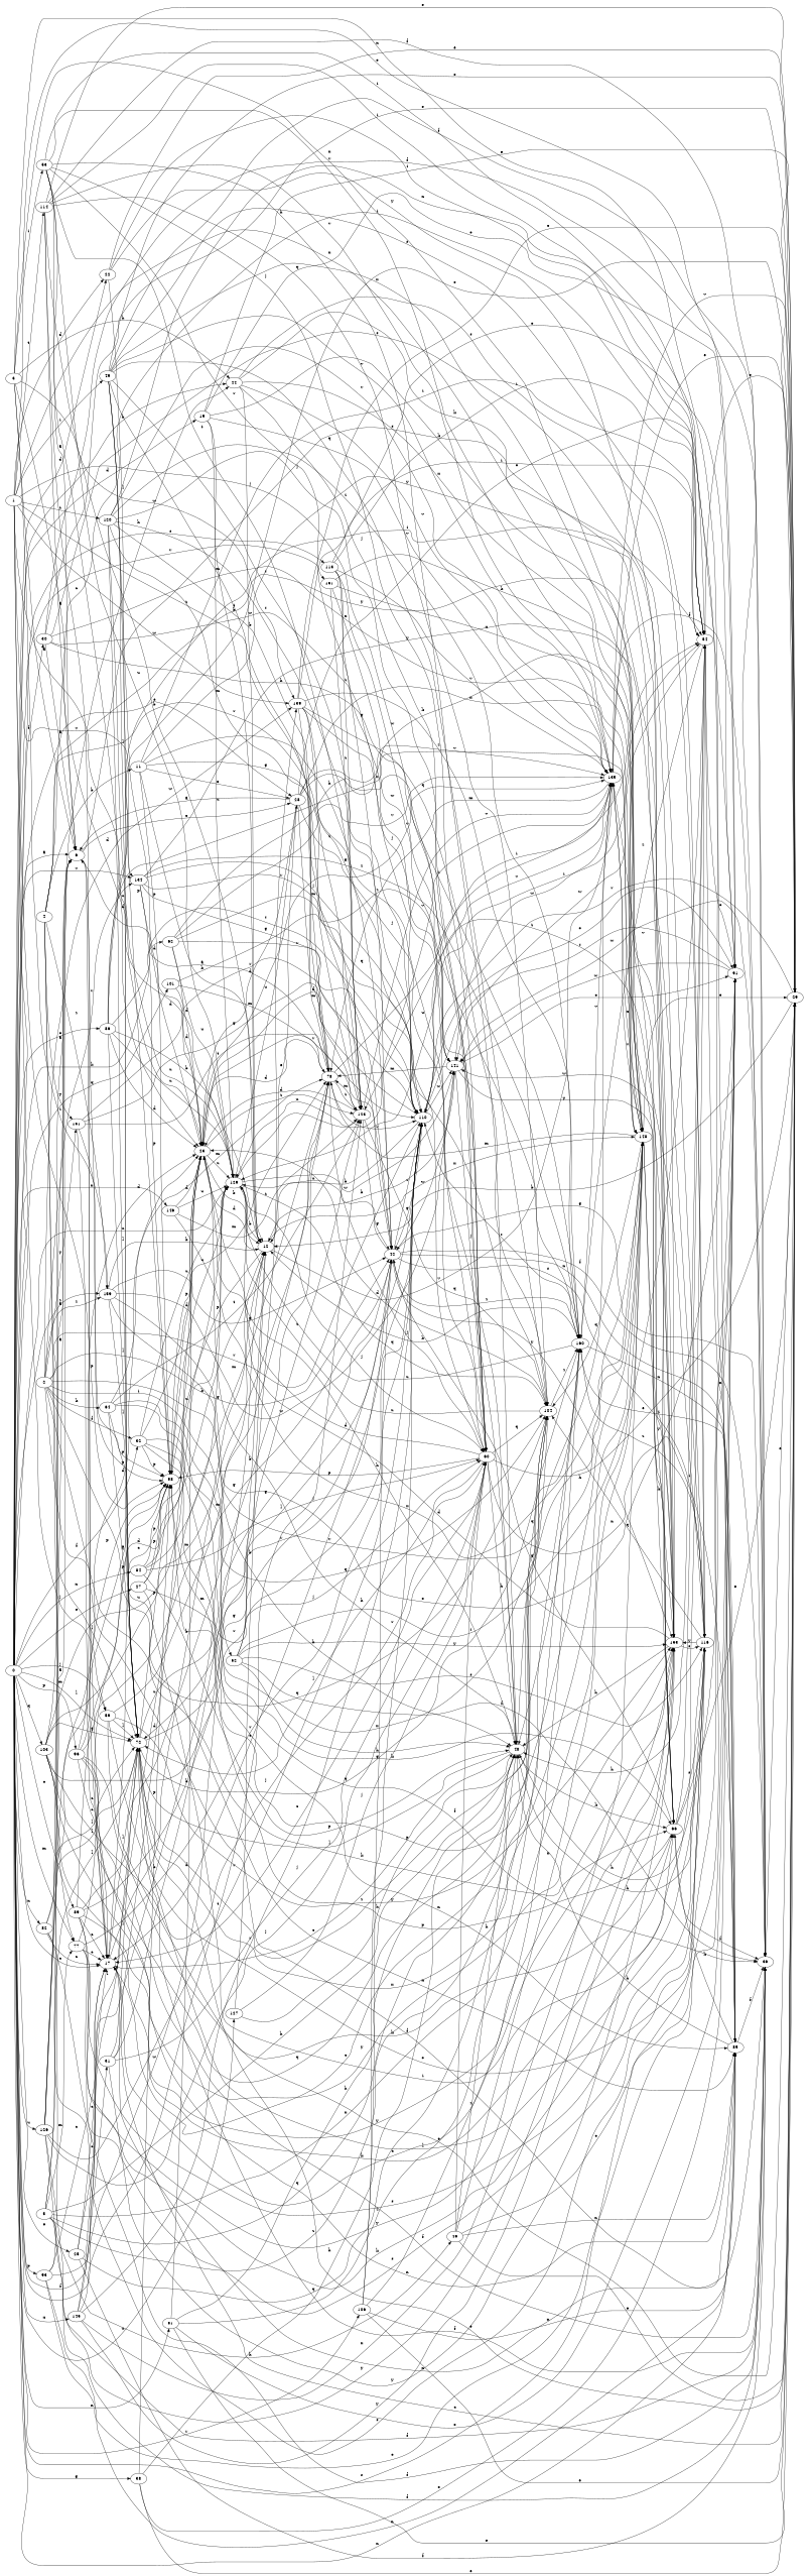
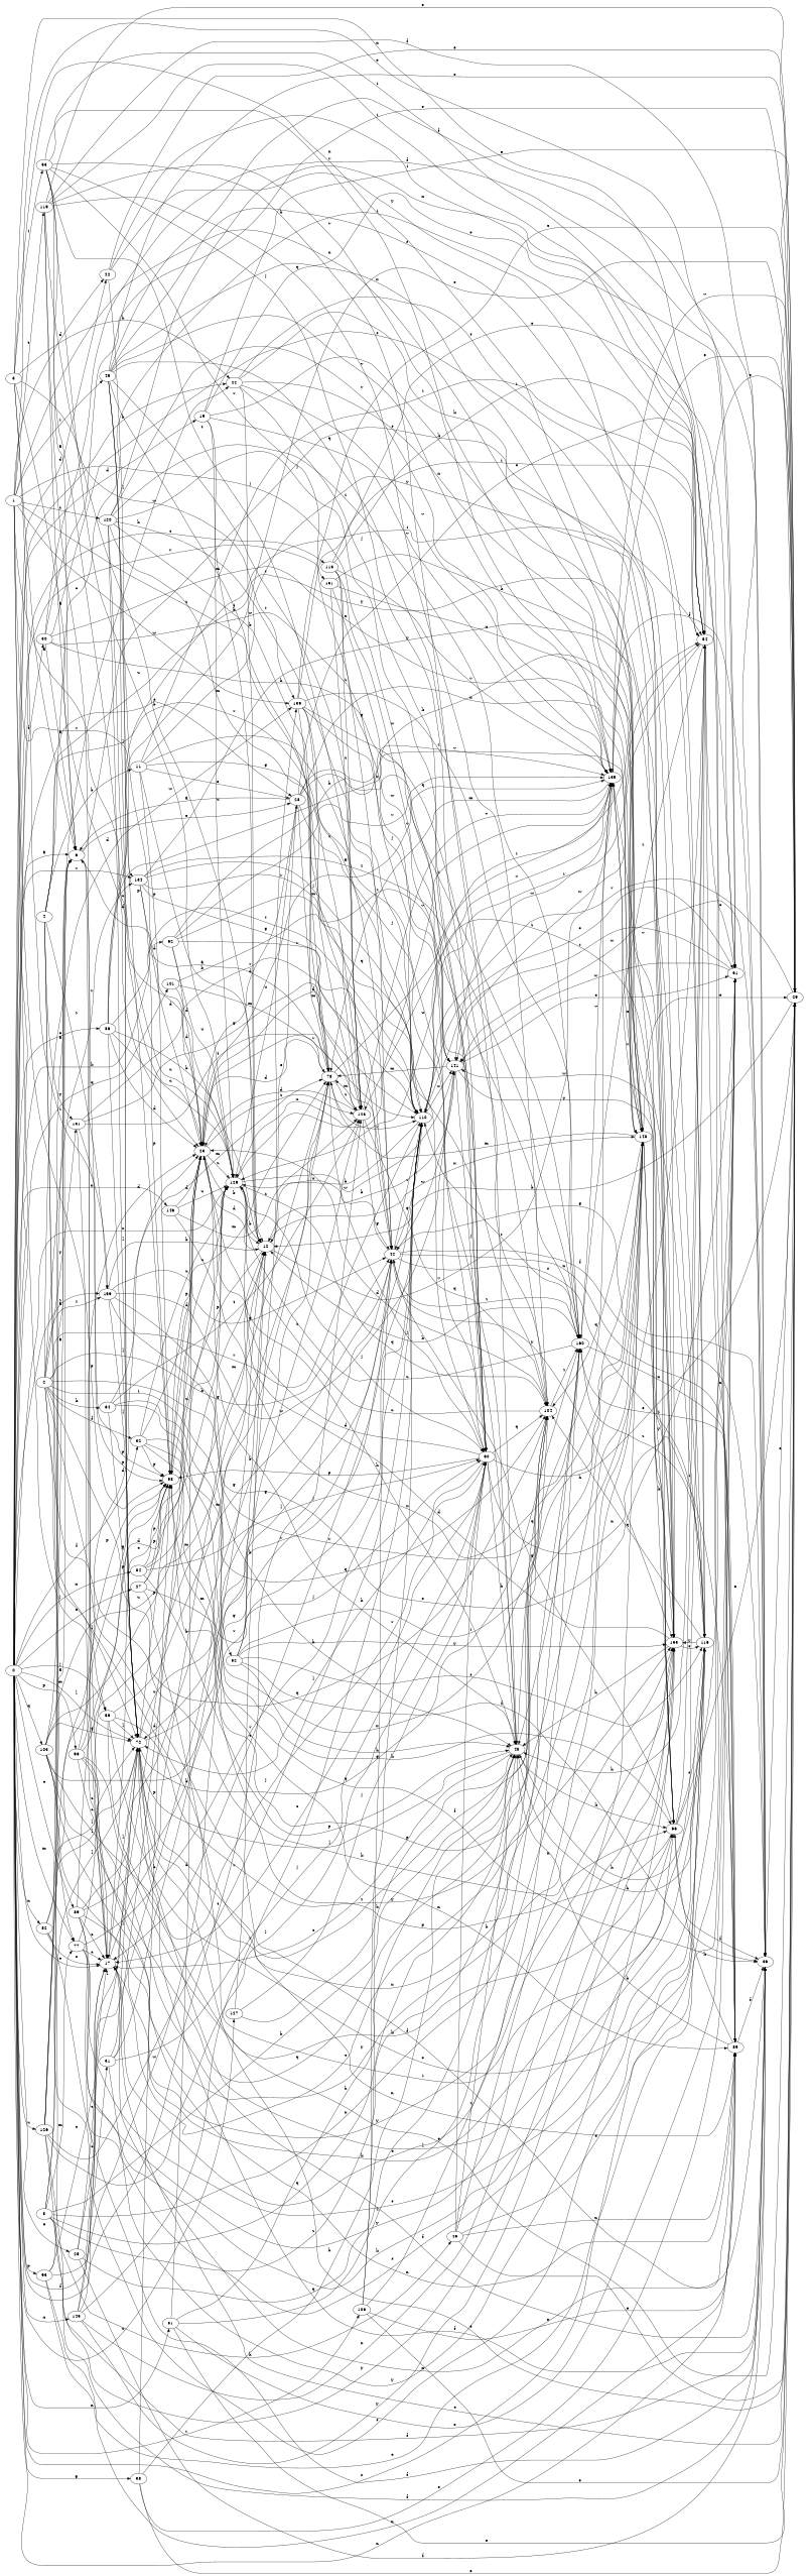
  strict digraph {
    rankdir=LR
    0
    6
    17
    19
    22
    25
    27
    28
    30
    31
    32
    38
    44
    59
    62
    72
    77
    81
    82
    84
    85
    86
    89
    93
    96
    101
    103
    106
    113
    116
    126
    127
    129
    131
    134
    139
    145
    146
    159
    98
    12
    91
    66
    135
    29
    54
    153
    36
    104
    60
    148
    23
    160
    78
    48
    141
    110
    42
    123
    1
    49
-   119 [label=114]
+   119
    120
    2
    52
    64
    151
    3
    53
    4
    11
    5
    46
    0 -> 6 [label=a]
    0 -> 17 [label=c]
    0 -> 19 [label=d]
    0 -> 22 [label=d]
    0 -> 25 [label=e]
    0 -> 27 [label=e]
    0 -> 28 [label=e]
    0 -> 30 [label=f]
    0 -> 31 [label=f]
    0 -> 32 [label=f]
    0 -> 38 [label=g]
    0 -> 44 [label=h]
    0 -> 59 [label=j]
    0 -> 62 [label=k]
    0 -> 72 [label=l]
    0 -> 77 [label=m]
    0 -> 81 [label=n]
    0 -> 82 [label=n]
    0 -> 84 [label=n]
    0 -> 85 [label=n]
    0 -> 86 [label=o]
    0 -> 89 [label=o]
    0 -> 93 [label=p]
    0 -> 96 [label=p]
    0 -> 101 [label=q]
    0 -> 103 [label=q]
    0 -> 106 [label=r]
    0 -> 113 [label=s]
    0 -> 116 [label=s]
    0 -> 126 [label=u]
    0 -> 127 [label=u]
    0 -> 129 [label=u]
    0 -> 131 [label=v]
    0 -> 134 [label=v]
    0 -> 139 [label=w]
    0 -> 145 [label=x]
    0 -> 146 [label=x]
    0 -> 159 [label=z]
    6 -> 17 [label=c]
    6 -> 28 [label=e]
    6 -> 116 [label=s]
    6 -> 98 [label=p]
    17 -> 72 [label=l]
    17 -> 85 [label=n]
    17 -> 12 [label=b]
    19 -> 129 [label=u]
    19 -> 12 [label=b]
    19 -> 91 [label=o]
    19 -> 66 [label=k]
    19 -> 135 [label=v]
    19 -> 29 [label=e]
    22 -> 72 [label=l]
    22 -> 29 [label=e]
    22 -> 54 [label=i]
    22 -> 153 [label=y]
    25 -> 17 [label=c]
    25 -> 129 [label=u]
    25 -> 36 [label=f]
    25 -> 104 [label=q]
    27 -> 129 [label=u]
    27 -> 98 [label=p]
    27 -> 54 [label=i]
    27 -> 60 [label=j]
    28 -> 6 [label=a]
    28 -> 129 [label=u]
    28 -> 91 [label=o]
    28 -> 135 [label=v]
    28 -> 60 [label=j]
    28 -> 148 [label=x]
    28 -> 23 [label=d]
    28 -> 160 [label=z]
    28 -> 78 [label=m]
    30 -> 6 [label=a]
    30 -> 116 [label=s]
    30 -> 29 [label=e]
    30 -> 36 [label=f]
    30 -> 148 [label=x]
    30 -> 48 [label=h]
    30 -> 141 [label=w]
    31 -> 72 [label=l]
    31 -> 12 [label=b]
    31 -> 153 [label=y]
    31 -> 60 [label=j]
    31 -> 23 [label=d]
    32 -> 85 [label=n]
    32 -> 129 [label=u]
    32 -> 98 [label=p]
    32 -> 36 [label=f]
    32 -> 104 [label=q]
    32 -> 78 [label=m]
    38 -> 98 [label=p]
    38 -> 91 [label=o]
    38 -> 29 [label=e]
    38 -> 48 [label=h]
    44 -> 116 [label=s]
    44 -> 12 [label=b]
    44 -> 66 [label=k]
    44 -> 135 [label=v]
    44 -> 60 [label=j]
    44 -> 148 [label=x]
    59 -> 72 [label=l]
    59 -> 91 [label=o]
    59 -> 66 [label=k]
    59 -> 153 [label=y]
    59 -> 78 [label=m]
    62 -> 129 [label=u]
    62 -> 66 [label=k]
    62 -> 135 [label=v]
    62 -> 104 [label=q]
    62 -> 23 [label=d]
    62 -> 110 [label=r]
    72 -> 98 [label=p]
    72 -> 29 [label=e]
    72 -> 36 [label=f]
    72 -> 104 [label=q]
    72 -> 148 [label=x]
    72 -> 160 [label=z]
    72 -> 110 [label=r]
    72 -> 42 [label=g]
    77 -> 17 [label=c]
    77 -> 116 [label=s]
    77 -> 98 [label=p]
    77 -> 153 [label=y]
    77 -> 110 [label=r]
    81 -> 91 [label=o]
    81 -> 29 [label=e]
    81 -> 23 [label=d]
    81 -> 160 [label=z]
    81 -> 48 [label=h]
    82 -> 6 [label=a]
    82 -> 17 [label=c]
    82 -> 72 [label=l]
    82 -> 116 [label=s]
    82 -> 36 [label=f]
    84 -> 98 [label=p]
    84 -> 12 [label=b]
    84 -> 60 [label=j]
    84 -> 78 [label=m]
    84 -> 48 [label=p]
    85 -> 66 [label=k]
    85 -> 36 [label=f]
    85 -> 160 [label=z]
    85 -> 48 [label=h]
    86 -> 72 [label=l]
    86 -> 129 [label=u]
    86 -> 12 [label=b]
    86 -> 29 [label=e]
    86 -> 54 [label=i]
    86 -> 148 [label=x]
    86 -> 23 [label=d]
    86 -> 110 [label=r]
    89 -> 17 [label=c]
    89 -> 116 [label=s]
    89 -> 66 [label=k]
    89 -> 153 [label=y]
    89 -> 23 [label=d]
    89 -> 78 [label=m]
    89 -> 42 [label=g]
    93 -> 6 [label=a]
    93 -> 17 [label=c]
    93 -> 85 [label=n]
    93 -> 12 [label=b]
    93 -> 91 [label=o]
    96 -> 17 [label=c]
    96 -> 85 [label=n]
    96 -> 98 [label=p]
    96 -> 29 [label=e]
    96 -> 36 [label=f]
    96 -> 23 [label=d]
    96 -> 42 [label=g]
    101 -> 23 [label=d]
    101 -> 160 [label=z]
    101 -> 78 [label=m]
    103 -> 6 [label=a]
    103 -> 72 [label=l]
    103 -> 129 [label=u]
    103 -> 66 [label=k]
    103 -> 153 [label=y]
    103 -> 104 [label=q]
    103 -> 60 [label=j]
    103 -> 78 [label=m]
    103 -> 110 [label=r]
    106 -> 85 [label=n]
    106 -> 29 [label=e]
    106 -> 160 [label=z]
    106 -> 110 [label=r]
    106 -> 42 [label=g]
    113 -> 91 [label=o]
    113 -> 135 [label=v]
    113 -> 54 [label=i]
    113 -> 141 [label=w]
    113 -> 42 [label=g]
    113 -> 123 [label=t]
    116 -> 72 [label=l]
    116 -> 153 [label=y]
    116 -> 104 [label=q]
    116 -> 160 [label=z]
    116 -> 48 [label=h]
    116 -> 123 [label=t]
    126 -> 6 [label=a]
    126 -> 72 [label=l]
    126 -> 98 [label=p]
    126 -> 153 [label=y]
    126 -> 36 [label=f]
    126 -> 60 [label=j]
    126 -> 23 [label=d]
    126 -> 110 [label=r]
    127 -> 12 [label=b]
    127 -> 60 [label=j]
    127 -> 48 [label=h]
    129 -> 12 [label=b]
    129 -> 135 [label=v]
    129 -> 104 [label=q]
    129 -> 60 [label=j]
    129 -> 48 [label=h]
    129 -> 141 [label=w]
    131 -> 66 [label=k]
    131 -> 148 [label=x]
    131 -> 141 [label=w]
    131 -> 123 [label=t]
    134 -> 98 [label=p]
    134 -> 153 [label=y]
    134 -> 60 [label=j]
    134 -> 23 [label=d]
    134 -> 160 [label=z]
    134 -> 110 [label=r]
    134 -> 42 [label=g]
    139 -> 29 [label=e]
    139 -> 54 [label=i]
    139 -> 104 [label=q]
    139 -> 60 [label=j]
    139 -> 160 [label=z]
    139 -> 78 [label=m]
    139 -> 42 [label=g]
    139 -> 123 [label=t]
    145 -> 17 [label=c]
    145 -> 72 [label=l]
    145 -> 153 [label=y]
    145 -> 148 [label=x]
    145 -> 110 [label=r]
    145 -> 123 [label=t]
    146 -> 129 [label=u]
    146 -> 148 [label=x]
    146 -> 23 [label=d]
    146 -> 123 [label=t]
    159 -> 72 [label=l]
    159 -> 12 [label=b]
    159 -> 91 [label=o]
    159 -> 48 [label=h]
    159 -> 141 [label=w]
    159 -> 42 [label=g]
    98 -> 17 [label=c]
    98 -> 129 [label=u]
    98 -> 23 [label=d]
    12 -> 28 [label=e]
    12 -> 98 [label=p]
    12 -> 135 [label=v]
    12 -> 148 [label=x]
    12 -> 23 [label=d]
    91 -> 48 [label=h]
    91 -> 141 [label=w]
    91 -> 110 [label=r]
    66 -> 116 [label=s]
    66 -> 98 [label=p]
    66 -> 29 [label=e]
    66 -> 54 [label=i]
    66 -> 36 [label=f]
    66 -> 42 [label=g]
    135 -> 129 [label=u]
    135 -> 29 [label=e]
    135 -> 36 [label=f]
    135 -> 148 [label=x]
    135 -> 78 [label=m]
    135 -> 141 [label=w]
    29 -> 17 [label=c]
    29 -> 12 [label=b]
    29 -> 135 [label=v]
    29 -> 110 [label=r]
    54 -> 85 [label=n]
    54 -> 91 [label=o]
    54 -> 29 [label=e]
    54 -> 160 [label=z]
    54 -> 48 [label=h]
    54 -> 141 [label=w]
    153 -> 17 [label=c]
    153 -> 116 [label=s]
    153 -> 135 [label=v]
    153 -> 23 [label=d]
    153 -> 48 [label=h]
    153 -> 141 [label=w]
    36 -> 29 [label=e]
    36 -> 141 [label=w]
    36 -> 42 [label=g]
    104 -> 129 [label=u]
    104 -> 23 [label=d]
    104 -> 160 [label=z]
    60 -> 17 [label=c]
    60 -> 72 [label=l]
    60 -> 85 [label=n]
    60 -> 98 [label=p]
    60 -> 29 [label=e]
    60 -> 104 [label=q]
    60 -> 23 [label=d]
    60 -> 48 [label=h]
    148 -> 98 [label=p]
    148 -> 66 [label=k]
    148 -> 135 [label=v]
    148 -> 29 [label=e]
    148 -> 153 [label=y]
    148 -> 104 [label=q]
    148 -> 78 [label=m]
    148 -> 48 [label=h]
    23 -> 129 [label=u]
    23 -> 98 [label=p]
    23 -> 12 [label=b]
    23 -> 135 [label=v]
    23 -> 48 [label=h]
    23 -> 110 [label=r]
    23 -> 123 [label=t]
    160 -> 17 [label=c]
    160 -> 85 [label=n]
    160 -> 129 [label=u]
    160 -> 12 [label=b]
    160 -> 135 [label=v]
    160 -> 110 [label=r]
    78 -> 6 [label=a]
    78 -> 54 [label=i]
    78 -> 60 [label=j]
    78 -> 23 [label=d]
    78 -> 110 [label=r]
    78 -> 123 [label=t]
    48 -> 17 [label=c]
    48 -> 72 [label=l]
    48 -> 66 [label=k]
    48 -> 104 [label=q]
    141 -> 12 [label=b]
    141 -> 91 [label=o]
    141 -> 153 [label=y]
    141 -> 60 [label=j]
    141 -> 78 [label=m]
    110 -> 72 [label=l]
    110 -> 12 [label=b]
    110 -> 91 [label=o]
    110 -> 135 [label=v]
    110 -> 54 [label=i]
    110 -> 23 [label=d]
    110 -> 141 [label=w]
    110 -> 42 [label=g]
    42 -> 17 [label=c]
    42 -> 85 [label=n]
    42 -> 116 [label=s]
    42 -> 129 [label=u]
    42 -> 153 [label=y]
    42 -> 36 [label=f]
    42 -> 160 [label=z]
    42 -> 141 [label=w]
    42 -> 110 [label=r]
    123 -> 129 [label=u]
    123 -> 135 [label=v]
    123 -> 104 [label=q]
    123 -> 23 [label=d]
    123 -> 78 [label=m]
    123 -> 42 [label=g]
    1 -> 22 [label=d]
    1 -> 59 [label=j]
    1 -> 129 [label=u]
    1 -> 134 [label=v]
    1 -> 139 [label=w]
    1 -> 98 [label=p]
    1 -> 91 [label=o]
    1 -> 60 [label=j]
    1 -> 148 [label=x]
    1 -> 123 [label=t]
    1 -> 49 [label=i]
    1 -> 119 [label=t]
    1 -> 120 [label=t]
    49 -> 72 [label=l]
    49 -> 116 [label=s]
    49 -> 98 [label=p]
    49 -> 135 [label=v]
    49 -> 29 [label=e]
    49 -> 36 [label=f]
    49 -> 104 [label=q]
    49 -> 148 [label=x]
    49 -> 23 [label=d]
    49 -> 78 [label=m]
    49 -> 110 [label=r]
    119 -> 6 [label=a]
    119 -> 17 [label=c]
    119 -> 12 [label=b]
    119 -> 135 [label=v]
    119 -> 29 [label=e]
    119 -> 54 [label=i]
    119 -> 36 [label=f]
    119 -> 104 [label=q]
    120 -> 72 [label=l]
    120 -> 85 [label=n]
    120 -> 129 [label=u]
    120 -> 135 [label=v]
    120 -> 60 [label=j]
    120 -> 160 [label=z]
    120 -> 78 [label=m]
    120 -> 110 [label=r]
    120 -> 123 [label=t]
    2 -> 32 [label=f]
-   64 -> 85 [label=n]
+   2 -> 85 [label=n]
    2 -> 134 [label=v]
    2 -> 139 [label=w]
    2 -> 159 [label=z]
    2 -> 66 [label=k]
    2 -> 135 [label=v]
    2 -> 36 [label=f]
    2 -> 104 [label=q]
    2 -> 110 [label=r]
    2 -> 42 [label=g]
    2 -> 52 [label=i]
    2 -> 64 [label=k]
    2 -> 151 [label=y]
    52 -> 116 [label=s]
    52 -> 12 [label=b]
    52 -> 54 [label=i]
    52 -> 153 [label=y]
    52 -> 36 [label=f]
    52 -> 48 [label=h]
    52 -> 123 [label=t]
    64 -> 72 [label=l]
    64 -> 66 [label=k]
    64 -> 148 [label=x]
    64 -> 78 [label=m]
    64 -> 123 [label=t]
    151 -> 17 [label=c]
    151 -> 98 [label=p]
    151 -> 110 [label=r]
    151 -> 42 [label=g]
    151 -> 123 [label=t]
    3 -> 6 [label=a]
    3 -> 44 [label=h]
    3 -> 85 [label=n]
    3 -> 139 [label=w]
    3 -> 159 [label=z]
    3 -> 148 [label=x]
    3 -> 23 [label=d]
    3 -> 53 [label=i]
    53 -> 6 [label=a]
    53 -> 129 [label=u]
    53 -> 135 [label=v]
    53 -> 54 [label=i]
    53 -> 60 [label=j]
    53 -> 23 [label=d]
    53 -> 48 [label=h]
    53 -> 110 [label=r]
    53 -> 123 [label=t]
    4 -> 72 [label=l]
    4 -> 77 [label=m]
    4 -> 159 [label=z]
    4 -> 54 [label=i]
    4 -> 153 [label=y]
    4 -> 110 [label=r]
    4 -> 151 [label=y]
    4 -> 11 [label=b]
    11 -> 28 [label=e]
    11 -> 98 [label=p]
    11 -> 12 [label=b]
    11 -> 54 [label=i]
    11 -> 153 [label=y]
    11 -> 48 [label=h]
    11 -> 42 [label=g]
    5 -> 44 [label=h]
    5 -> 72 [label=l]
    5 -> 77 [label=m]
    5 -> 36 [label=f]
    5 -> 104 [label=q]
    5 -> 148 [label=x]
    5 -> 160 [label=z]
    5 -> 48 [label=h]
    5 -> 46 [label=h]
    46 -> 85 [label=n]
    46 -> 91 [label=o]
    46 -> 29 [label=e]
    46 -> 60 [label=j]
    46 -> 148 [label=x]
    46 -> 48 [label=h]
  }
